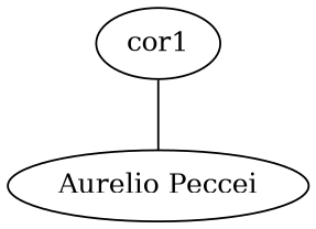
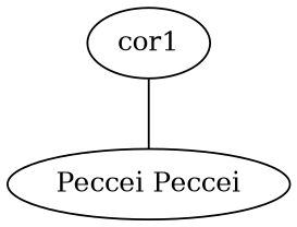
  graph {
-   n1 [full="Aurelio Peccei" label="Aurelio Peccei" link="https://en.wikipedia.org/wiki/Aurelio_Peccei"]
+   n1 [full="Aurelio Peccei" label="Peccei Peccei" link="https://en.wikipedia.org/wiki/Aurelio_Peccei"]
    cor1
    subgraph sub_1 {
      n1
    }
    cor1 -- n1
  }
